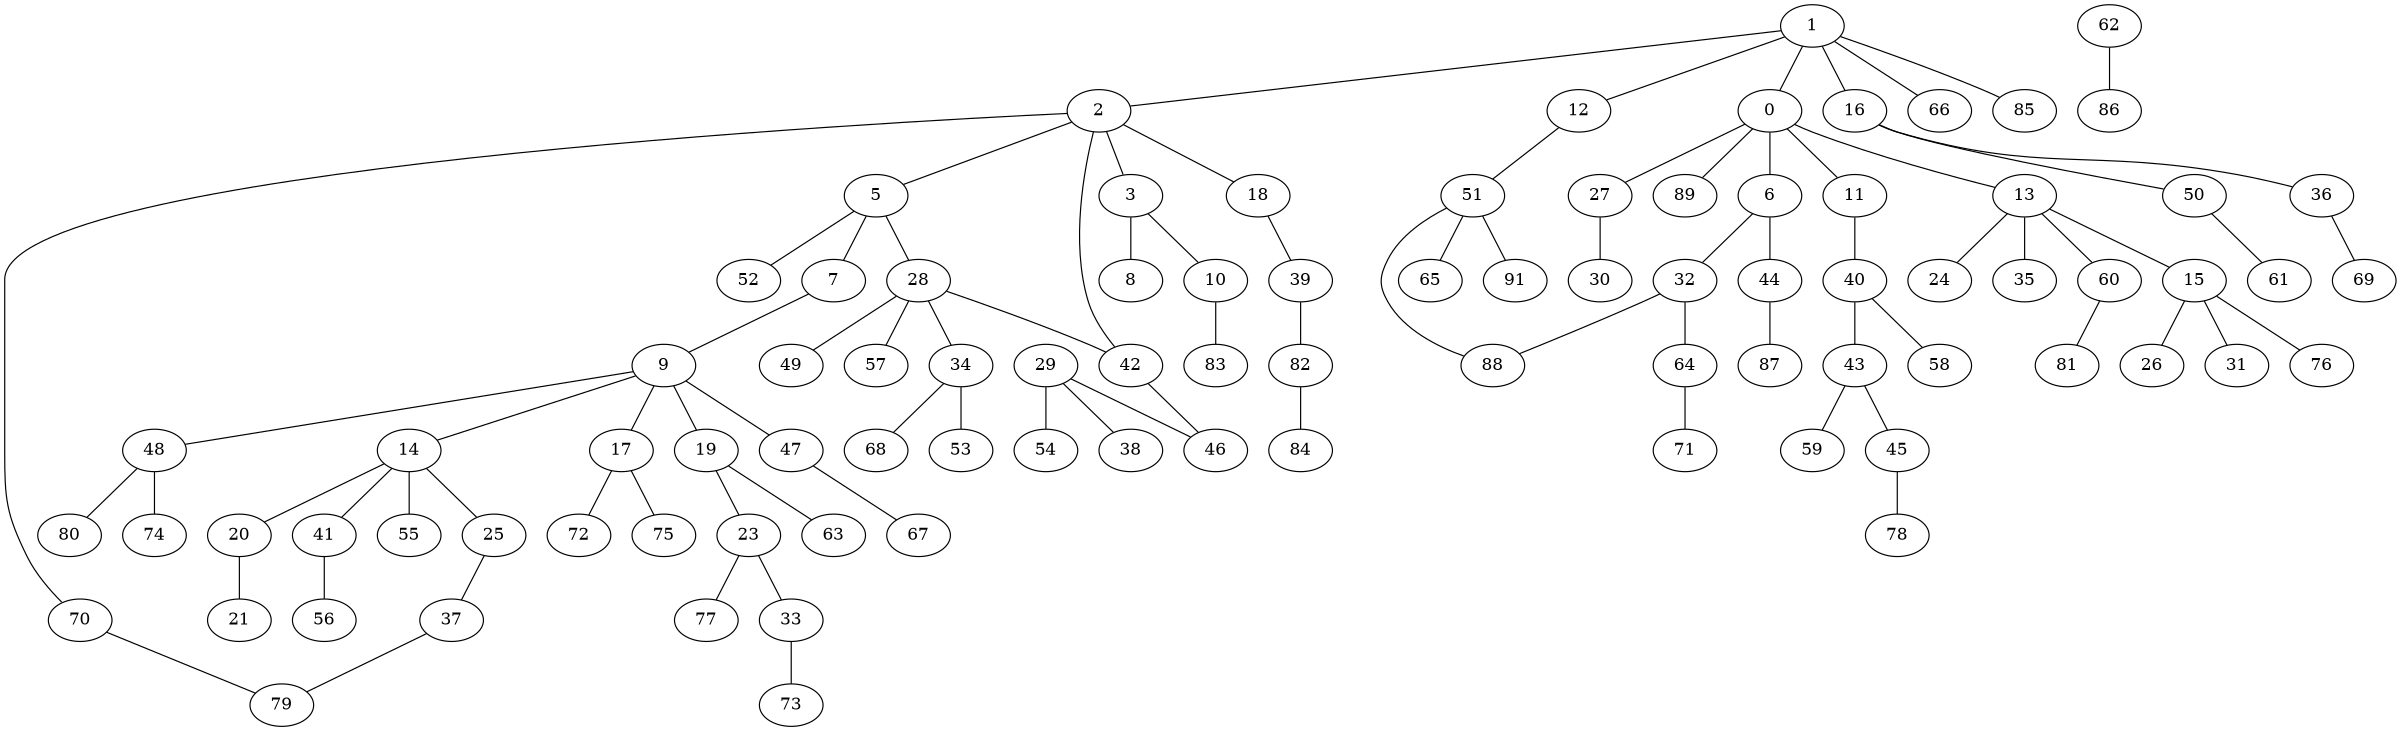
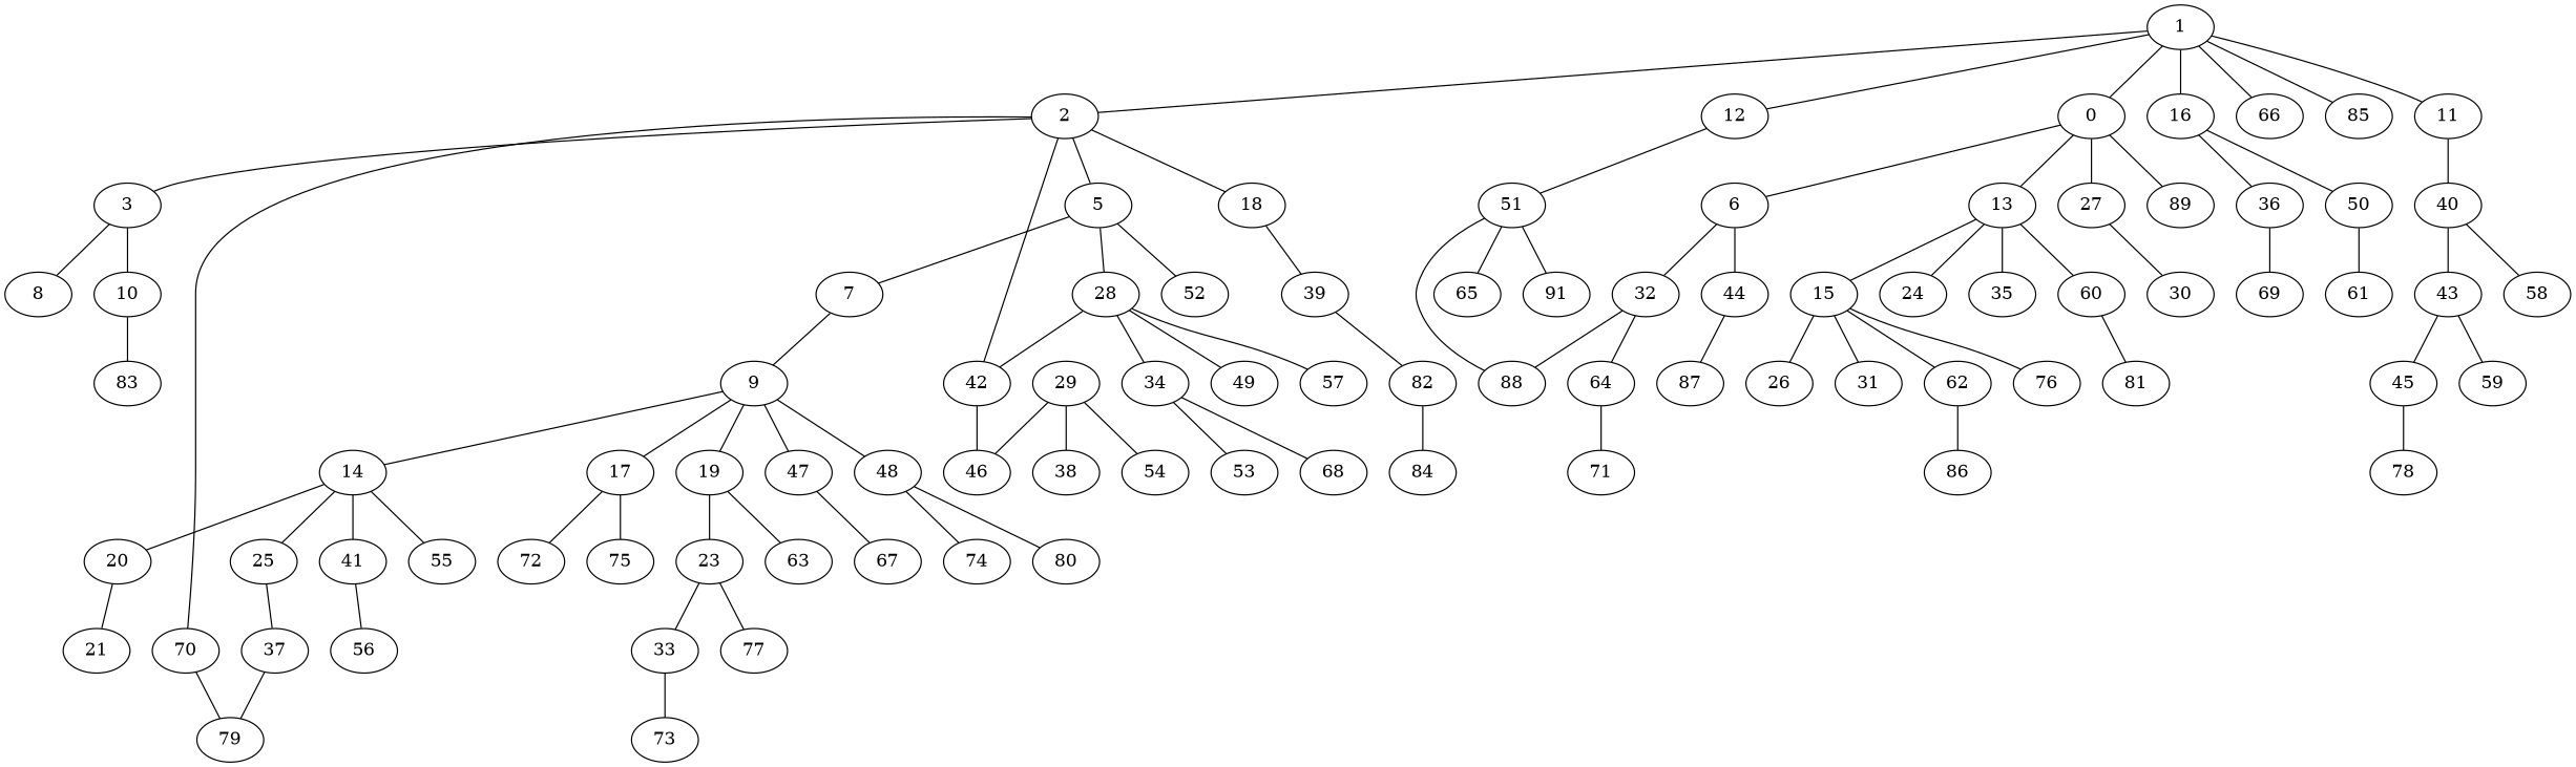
  graph {
    1
    2
    n3 [label=0]
    12
    16
    66
    85
    3
    5
    18
    42
    70
    6
    11
    13
    27
    89
    51
    36
    50
    8
    10
    7
    28
    52
    39
    46
    79
    32
    44
    40
    15
    24
    35
    60
    30
    88
    65
    n39 [label=91]
    69
    61
    83
    9
    34
    49
    57
    82
    64
    87
    43
    58
    26
    31
    62
    76
    81
    14
    17
    19
    47
    48
    53
    68
    71
    20
    25
    41
    55
    72
    75
    23
    63
    67
    74
    80
    21
    37
    56
    33
    77
    45
    59
    86
    29
    38
    54
    84
    73
    78
    1 -- 2
    1 -- n3
    1 -- 12
    1 -- 16
    1 -- 66
    1 -- 85
    2 -- 3
    2 -- 5
    2 -- 18
    2 -- 42
    2 -- 70
    n3 -- 6
-   n3 -- 11
+   1 -- 11
    n3 -- 13
    n3 -- 27
    n3 -- 89
    12 -- 51
    16 -- 36
    16 -- 50
    3 -- 8
    3 -- 10
    5 -- 7
    5 -- 28
    5 -- 52
    18 -- 39
    42 -- 46
    70 -- 79
    6 -- 32
    6 -- 44
    11 -- 40
    13 -- 15
    13 -- 24
    13 -- 35
    13 -- 60
    27 -- 30
    51 -- 88
    51 -- 65
    51 -- n39
    36 -- 69
    50 -- 61
    10 -- 83
    7 -- 9
    28 -- 42
    28 -- 34
    28 -- 49
    28 -- 57
    39 -- 82
    32 -- 88
    32 -- 64
    44 -- 87
    40 -- 43
    40 -- 58
    15 -- 26
    15 -- 31
+   15 -- 62
    15 -- 76
    60 -- 81
    9 -- 14
    9 -- 17
    9 -- 19
    9 -- 47
    9 -- 48
    34 -- 53
    34 -- 68
    82 -- 84
    64 -- 71
    43 -- 45
    43 -- 59
    62 -- 86
    14 -- 20
    14 -- 25
    14 -- 41
    14 -- 55
    17 -- 72
    17 -- 75
    19 -- 23
    19 -- 63
    47 -- 67
    48 -- 74
    48 -- 80
    20 -- 21
    25 -- 37
    41 -- 56
    23 -- 33
    23 -- 77
    37 -- 79
    33 -- 73
    45 -- 78
    29 -- 46
    29 -- 38
    29 -- 54
  }
